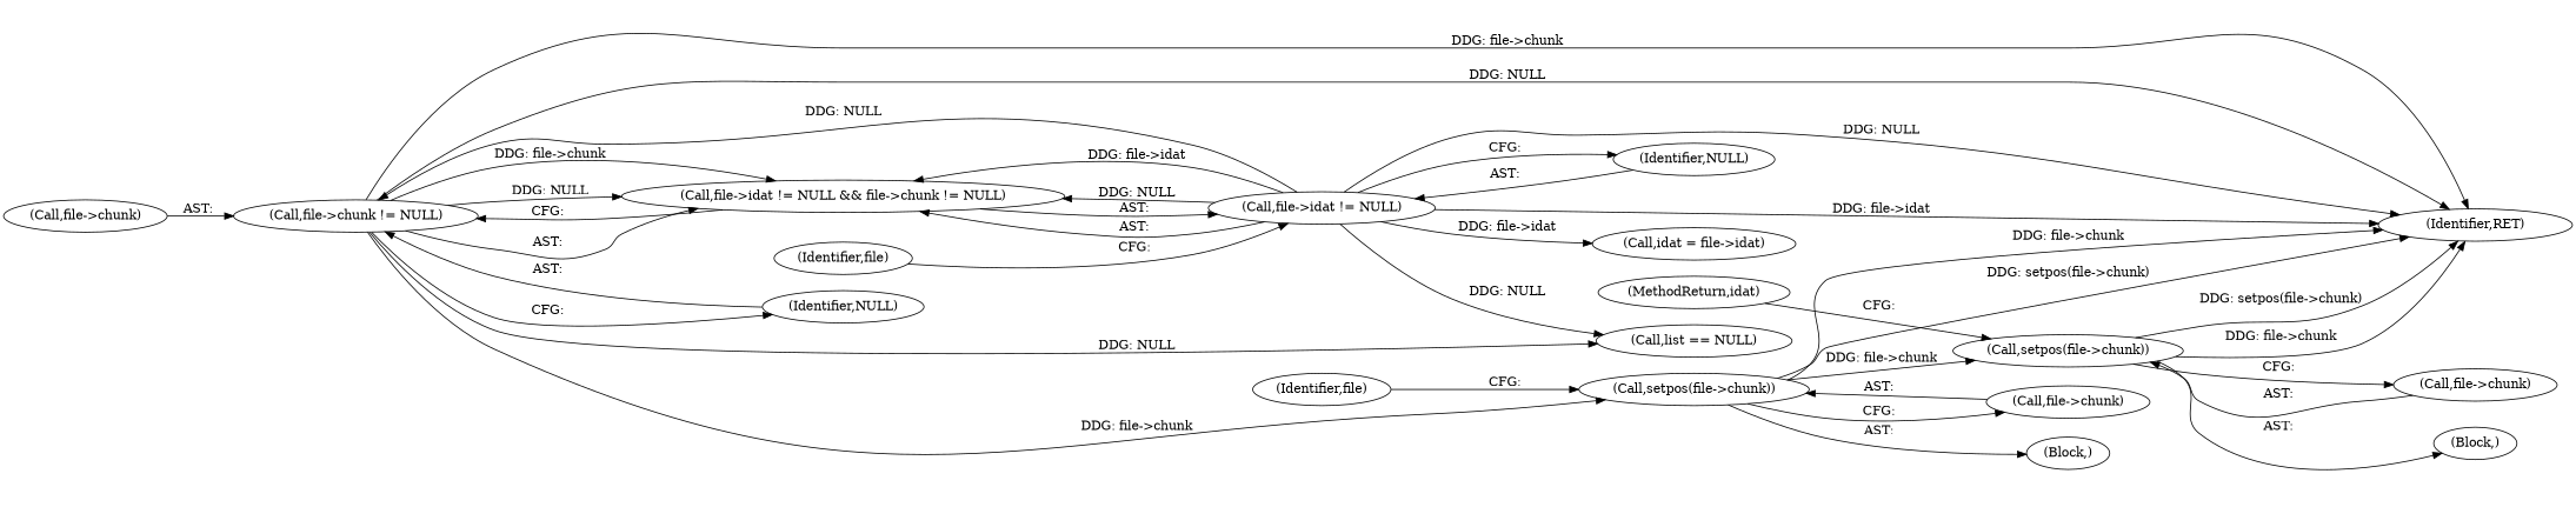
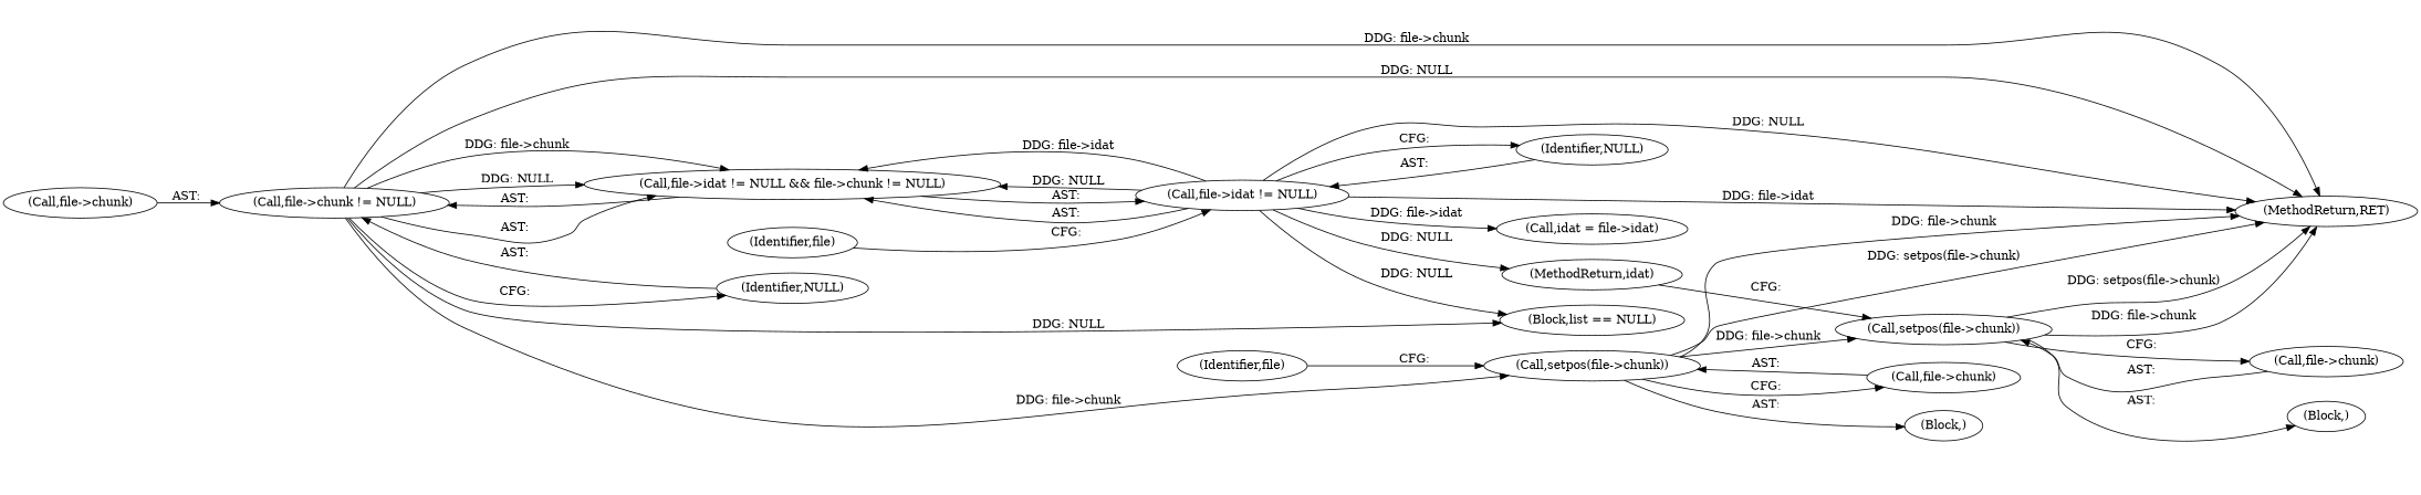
  digraph {
    rankdir=LR
    n1 [label="(Call,setpos(file->chunk))"]
    n2 [label="(Call,file->chunk)"]
    n3 [label="(Block,)"]
-   n4 [label="(Identifier,RET)"]
+   n4 [label="(MethodReturn,RET)"]
    n5 [label="(Call,setpos(file->chunk))"]
    n6 [label="(Call,file->chunk)"]
    n7 [label="(Block,)"]
    n8 [label="(Call,file->chunk != NULL)"]
    n9 [label="(Call,file->idat != NULL && file->chunk != NULL)"]
    n10 [label="(Identifier,NULL)"]
-   n11 [label="(Call,list == NULL)"]
+   n11 [label="(Block,list == NULL)"]
    n12 [label="(Call,file->idat != NULL)"]
    n13 [label="(Call,idat = file->idat)"]
    n14 [label="(Identifier,NULL)"]
    n15 [label="(Identifier,file)"]
    n16 [label="(Call,file->chunk)"]
    n17 [label="(Identifier,file)"]
    n18 [label="(MethodReturn,idat)"]
    n1 -> n2 [label="CFG: "]
    n1 -> n3 [label="AST: "]
    n1 -> n4 [label="DDG: setpos(file->chunk)"]
    n1 -> n4 [label="DDG: file->chunk"]
    n2 -> n1 [label="AST: "]
    n5 -> n1 [label="DDG: file->chunk"]
    n5 -> n4 [label="DDG: file->chunk"]
    n5 -> n4 [label="DDG: setpos(file->chunk)"]
    n5 -> n6 [label="CFG: "]
    n5 -> n7 [label="AST: "]
    n6 -> n5 [label="AST: "]
    n8 -> n4 [label="DDG: file->chunk"]
    n8 -> n4 [label="DDG: NULL"]
    n8 -> n5 [label="DDG: file->chunk"]
    n8 -> n9 [label="AST: "]
    n8 -> n9 [label="DDG: file->chunk"]
    n8 -> n9 [label="DDG: NULL"]
    n8 -> n10 [label="CFG: "]
    n8 -> n11 [label="DDG: NULL"]
-   n9 -> n8 [label="CFG: "]
+   n9 -> n8 [label="AST: "]
    n9 -> n12 [label="AST: "]
    n10 -> n8 [label="AST: "]
    n12 -> n4 [label="DDG: file->idat"]
    n12 -> n4 [label="DDG: NULL"]
-   n12 -> n8 [label="DDG: NULL"]
+   n12 -> n18 [label="DDG: NULL"]
    n12 -> n9 [label="AST: "]
    n12 -> n9 [label="DDG: file->idat"]
    n12 -> n9 [label="DDG: NULL"]
    n12 -> n11 [label="DDG: NULL"]
    n12 -> n13 [label="DDG: file->idat"]
    n12 -> n14 [label="CFG: "]
    n14 -> n12 [label="AST: "]
    n15 -> n5 [label="CFG: "]
    n16 -> n8 [label="AST: "]
    n17 -> n12 [label="CFG: "]
    n18 -> n1 [label="CFG: "]
  }
